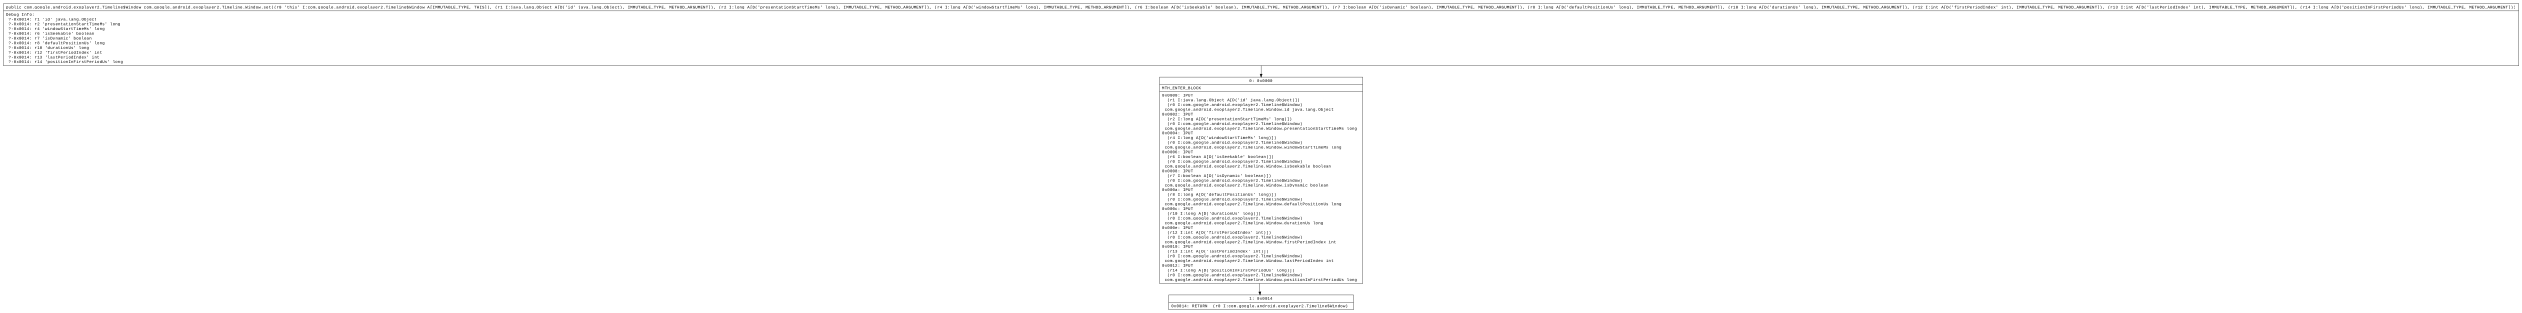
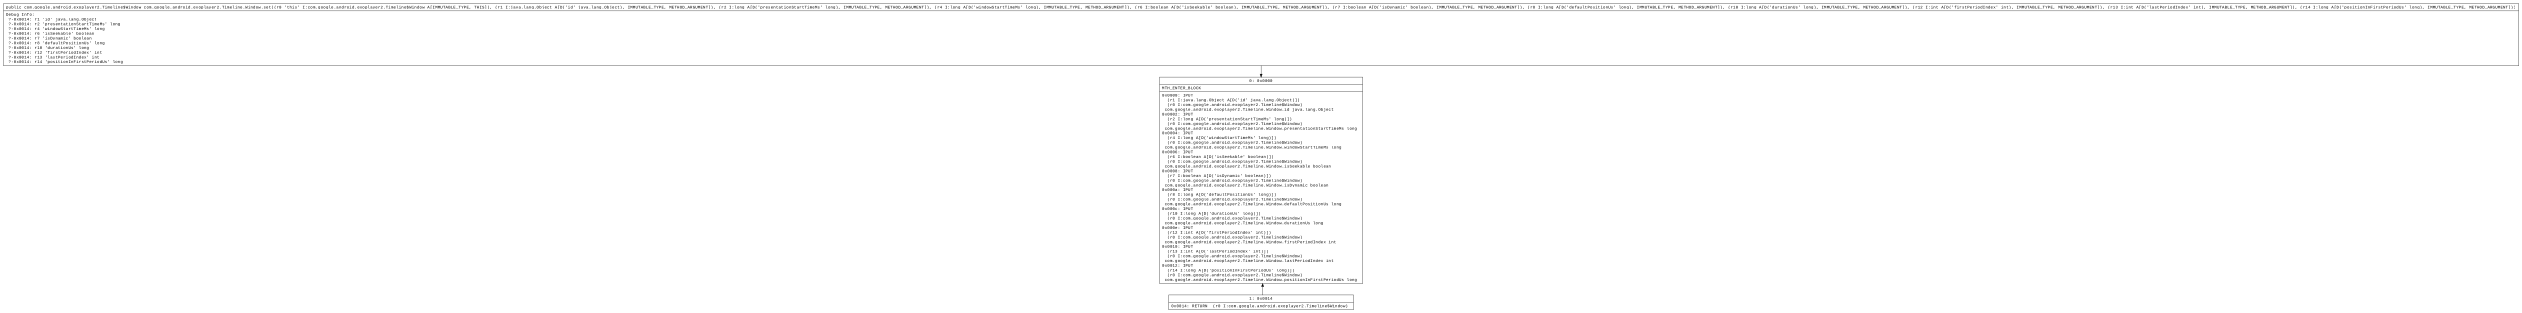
  digraph {
    fontname="Liberation Mono"
    node [shape=record fontname="Liberation Mono"]
    edge [fontname="Liberation Mono"]
    n1 [label="{0\:\ 0x0000|MTH_ENTER_BLOCK\l|0x0000: IPUT  \l  (r1 I:java.lang.Object A[D('id' java.lang.Object)])\l  (r0 I:com.google.android.exoplayer2.Timeline$Window)\l com.google.android.exoplayer2.Timeline.Window.id java.lang.Object \l0x0002: IPUT  \l  (r2 I:long A[D('presentationStartTimeMs' long)])\l  (r0 I:com.google.android.exoplayer2.Timeline$Window)\l com.google.android.exoplayer2.Timeline.Window.presentationStartTimeMs long \l0x0004: IPUT  \l  (r4 I:long A[D('windowStartTimeMs' long)])\l  (r0 I:com.google.android.exoplayer2.Timeline$Window)\l com.google.android.exoplayer2.Timeline.Window.windowStartTimeMs long \l0x0006: IPUT  \l  (r6 I:boolean A[D('isSeekable' boolean)])\l  (r0 I:com.google.android.exoplayer2.Timeline$Window)\l com.google.android.exoplayer2.Timeline.Window.isSeekable boolean \l0x0008: IPUT  \l  (r7 I:boolean A[D('isDynamic' boolean)])\l  (r0 I:com.google.android.exoplayer2.Timeline$Window)\l com.google.android.exoplayer2.Timeline.Window.isDynamic boolean \l0x000a: IPUT  \l  (r8 I:long A[D('defaultPositionUs' long)])\l  (r0 I:com.google.android.exoplayer2.Timeline$Window)\l com.google.android.exoplayer2.Timeline.Window.defaultPositionUs long \l0x000c: IPUT  \l  (r10 I:long A[D('durationUs' long)])\l  (r0 I:com.google.android.exoplayer2.Timeline$Window)\l com.google.android.exoplayer2.Timeline.Window.durationUs long \l0x000e: IPUT  \l  (r12 I:int A[D('firstPeriodIndex' int)])\l  (r0 I:com.google.android.exoplayer2.Timeline$Window)\l com.google.android.exoplayer2.Timeline.Window.firstPeriodIndex int \l0x0010: IPUT  \l  (r13 I:int A[D('lastPeriodIndex' int)])\l  (r0 I:com.google.android.exoplayer2.Timeline$Window)\l com.google.android.exoplayer2.Timeline.Window.lastPeriodIndex int \l0x0012: IPUT  \l  (r14 I:long A[D('positionInFirstPeriodUs' long)])\l  (r0 I:com.google.android.exoplayer2.Timeline$Window)\l com.google.android.exoplayer2.Timeline.Window.positionInFirstPeriodUs long \l}"]
    n2 [label="{1\:\ 0x0014|0x0014: RETURN  (r0 I:com.google.android.exoplayer2.Timeline$Window) \l}"]
    n3 [label="{public com.google.android.exoplayer2.Timeline$Window com.google.android.exoplayer2.Timeline.Window.set((r0 'this' I:com.google.android.exoplayer2.Timeline$Window A[IMMUTABLE_TYPE, THIS]), (r1 I:java.lang.Object A[D('id' java.lang.Object), IMMUTABLE_TYPE, METHOD_ARGUMENT]), (r2 I:long A[D('presentationStartTimeMs' long), IMMUTABLE_TYPE, METHOD_ARGUMENT]), (r4 I:long A[D('windowStartTimeMs' long), IMMUTABLE_TYPE, METHOD_ARGUMENT]), (r6 I:boolean A[D('isSeekable' boolean), IMMUTABLE_TYPE, METHOD_ARGUMENT]), (r7 I:boolean A[D('isDynamic' boolean), IMMUTABLE_TYPE, METHOD_ARGUMENT]), (r8 I:long A[D('defaultPositionUs' long), IMMUTABLE_TYPE, METHOD_ARGUMENT]), (r10 I:long A[D('durationUs' long), IMMUTABLE_TYPE, METHOD_ARGUMENT]), (r12 I:int A[D('firstPeriodIndex' int), IMMUTABLE_TYPE, METHOD_ARGUMENT]), (r13 I:int A[D('lastPeriodIndex' int), IMMUTABLE_TYPE, METHOD_ARGUMENT]), (r14 I:long A[D('positionInFirstPeriodUs' long), IMMUTABLE_TYPE, METHOD_ARGUMENT]))  | Debug Info:\l  ?\-0x0014: r1 'id' java.lang.Object\l  ?\-0x0014: r2 'presentationStartTimeMs' long\l  ?\-0x0014: r4 'windowStartTimeMs' long\l  ?\-0x0014: r6 'isSeekable' boolean\l  ?\-0x0014: r7 'isDynamic' boolean\l  ?\-0x0014: r8 'defaultPositionUs' long\l  ?\-0x0014: r10 'durationUs' long\l  ?\-0x0014: r12 'firstPeriodIndex' int\l  ?\-0x0014: r13 'lastPeriodIndex' int\l  ?\-0x0014: r14 'positionInFirstPeriodUs' long\l}"]
-   n1 -> n2
+   n2 -> n1
    n3 -> n1
  }
